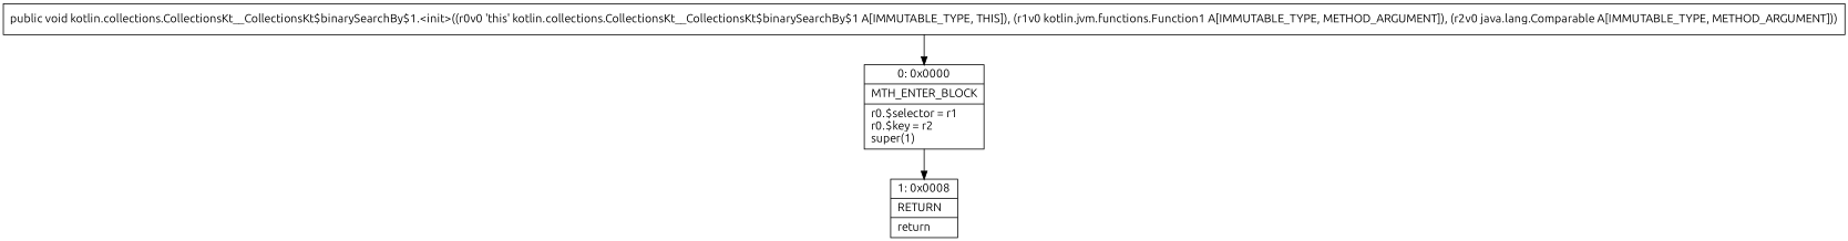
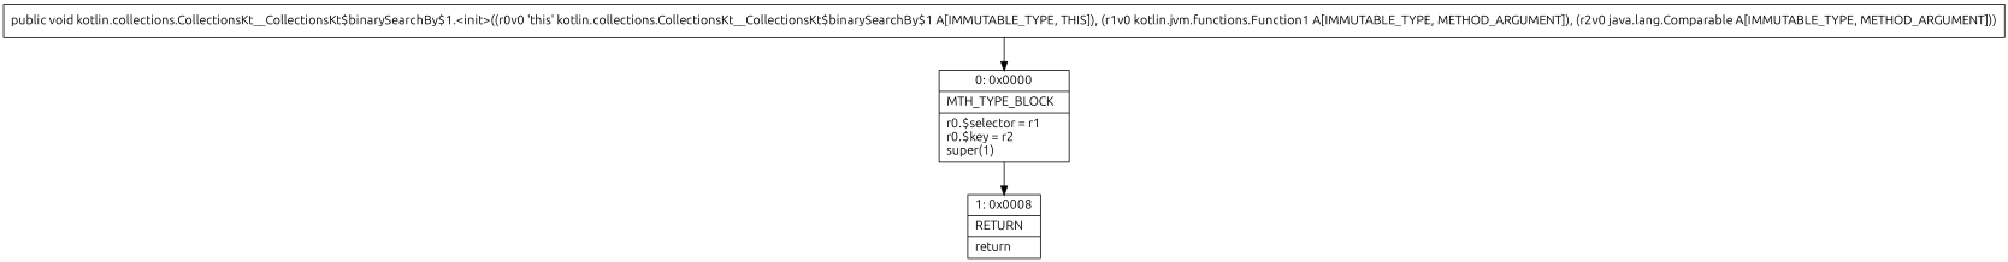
  digraph {
    fontname=Ubuntu
    node [shape=record fontname=Ubuntu]
    edge [fontname=Ubuntu]
-   n1 [label="{0\:\ 0x0000|MTH_ENTER_BLOCK\l|r0.$selector = r1\lr0.$key = r2\lsuper(1)\l}"]
+   n1 [label="{0\:\ 0x0000|MTH_TYPE_BLOCK\l|r0.$selector = r1\lr0.$key = r2\lsuper(1)\l}"]
    n2 [label="{1\:\ 0x0008|RETURN\l|return\l}"]
    n3 [label="{public void kotlin.collections.CollectionsKt__CollectionsKt$binarySearchBy$1.\<init\>((r0v0 'this' kotlin.collections.CollectionsKt__CollectionsKt$binarySearchBy$1 A[IMMUTABLE_TYPE, THIS]), (r1v0 kotlin.jvm.functions.Function1 A[IMMUTABLE_TYPE, METHOD_ARGUMENT]), (r2v0 java.lang.Comparable A[IMMUTABLE_TYPE, METHOD_ARGUMENT])) }"]
    n1 -> n2
    n3 -> n1
  }
